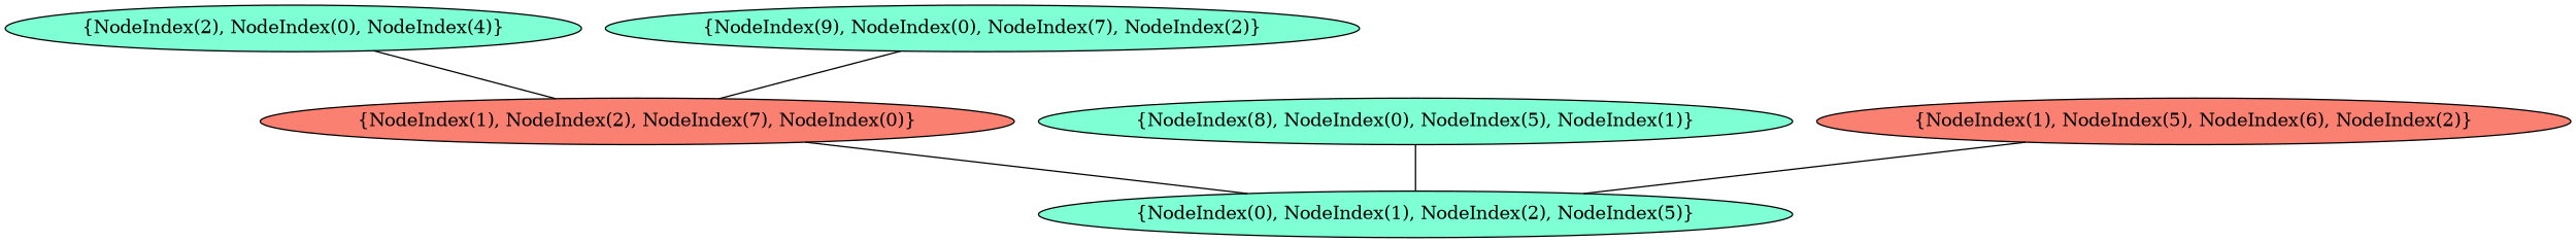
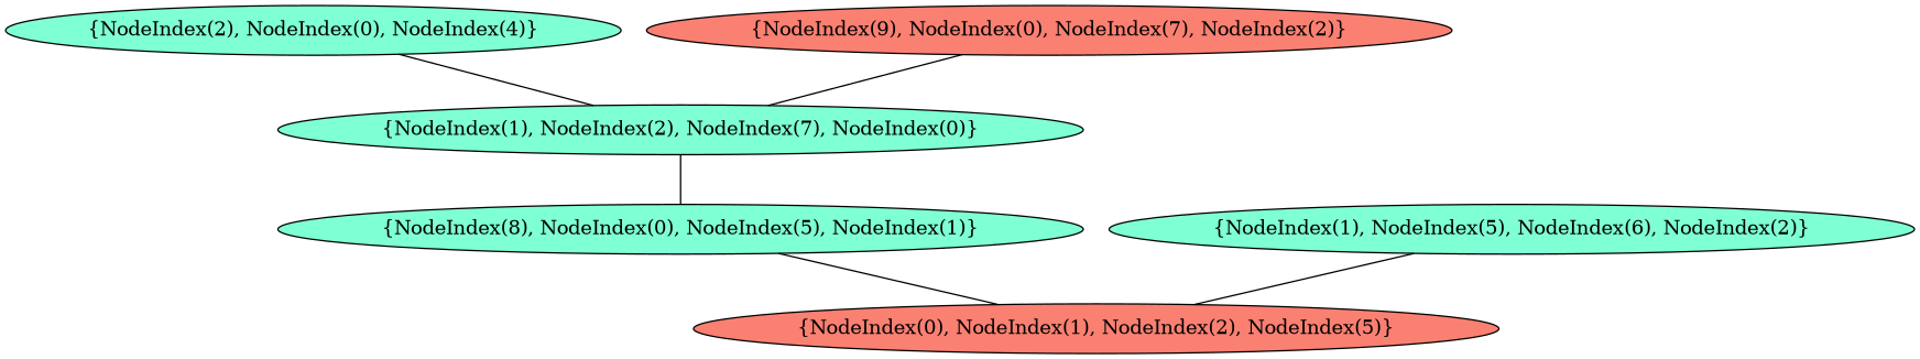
  graph {
    node [fillcolor=aquamarine style=filled]
-   n1 [label="{NodeIndex(0), NodeIndex(1), NodeIndex(2), NodeIndex(5)}"]
-   n2 [fillcolor=salmon label="{NodeIndex(1), NodeIndex(2), NodeIndex(7), NodeIndex(0)}"]
+   n1 [fillcolor=salmon label="{NodeIndex(0), NodeIndex(1), NodeIndex(2), NodeIndex(5)}"]
+   n2 [label="{NodeIndex(1), NodeIndex(2), NodeIndex(7), NodeIndex(0)}"]
    n3 [label="{NodeIndex(2), NodeIndex(0), NodeIndex(4)}"]
-   n4 [label="{NodeIndex(9), NodeIndex(0), NodeIndex(7), NodeIndex(2)}"]
+   n4 [fillcolor=salmon label="{NodeIndex(9), NodeIndex(0), NodeIndex(7), NodeIndex(2)}"]
    n5 [label="{NodeIndex(8), NodeIndex(0), NodeIndex(5), NodeIndex(1)}"]
-   n6 [fillcolor=salmon label="{NodeIndex(1), NodeIndex(5), NodeIndex(6), NodeIndex(2)}"]
-   n2 -- n1
+   n6 [label="{NodeIndex(1), NodeIndex(5), NodeIndex(6), NodeIndex(2)}"]
+   n2 -- n5
    n3 -- n2
    n4 -- n2
    n5 -- n1
    n6 -- n1
  }
